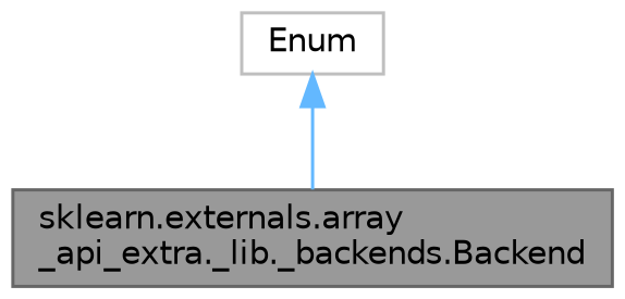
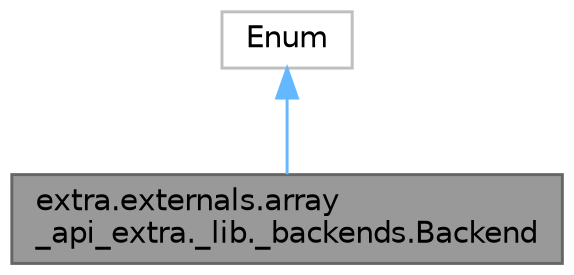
  digraph {
    node [fontname=Helvetica fontsize=10 shape=box style=filled]
-   n1 [color=gray40 fillcolor=grey60 fontcolor=black height=0.2 label="sklearn.externals.array\l_api_extra._lib._backends.Backend" width=0.4]
+   n1 [color=gray40 fillcolor=grey60 fontcolor=black height=0.2 label="extra.externals.array\l_api_extra._lib._backends.Backend" width=0.4]
    n2 [color=grey75 fillcolor=white height=0.2 label=Enum width=0.4]
    n2 -> n1 [color=steelblue1 dir=back fontname=Helvetica fontsize=10 labelfontname=Helvetica labelfontsize=10 style=solid]
  }
